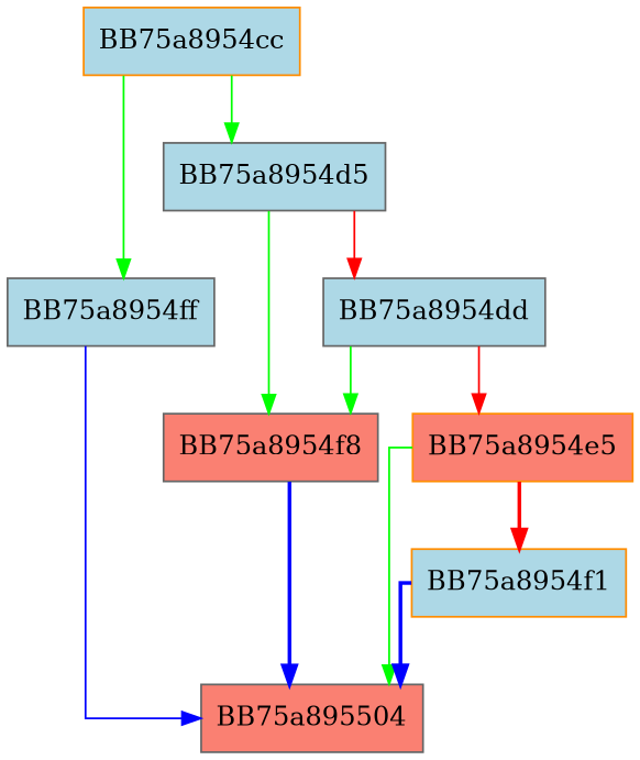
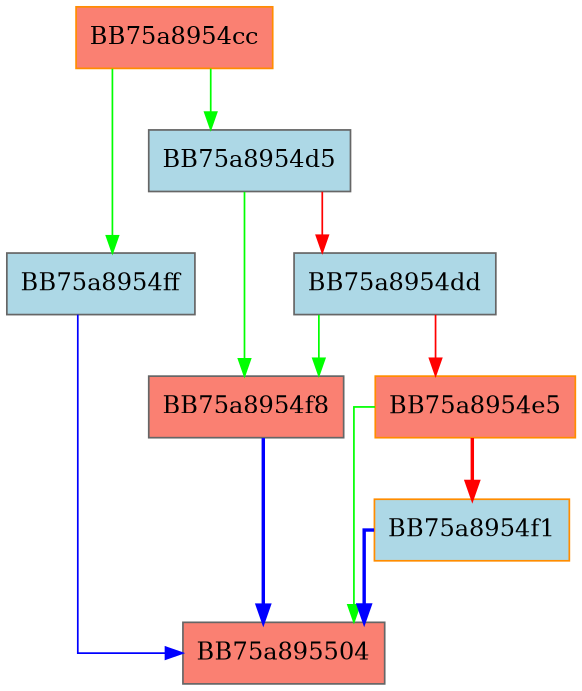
  digraph {
    fontname="DejaVu Serif"
    splines=ortho
    node [color=gray40 fillcolor=lightblue fontname="DejaVu Serif" shape=box style=filled]
    edge [color=green fontname="DejaVu Serif" style=solid]
-   BB75a8954cc [color=darkorange]
+   BB75a8954cc [color=darkorange fillcolor=salmon]
    BB75a8954ff
    BB75a8954d5
    BB75a895504 [fillcolor=salmon]
    BB75a8954f8 [fillcolor=salmon]
    BB75a8954dd
    BB75a8954e5 [color=darkorange fillcolor=salmon]
    BB75a8954f1 [color=darkorange]
    BB75a8954cc -> BB75a8954ff
    BB75a8954cc -> BB75a8954d5
    BB75a8954ff -> BB75a895504 [color=blue]
    BB75a8954d5 -> BB75a8954f8
    BB75a8954d5 -> BB75a8954dd [color=red]
    BB75a8954f8 -> BB75a895504 [color=blue style=bold]
    BB75a8954dd -> BB75a8954f8
    BB75a8954dd -> BB75a8954e5 [color=red]
    BB75a8954e5 -> BB75a895504
    BB75a8954e5 -> BB75a8954f1 [color=red style=bold]
    BB75a8954f1 -> BB75a895504 [color=blue style=bold]
  }
